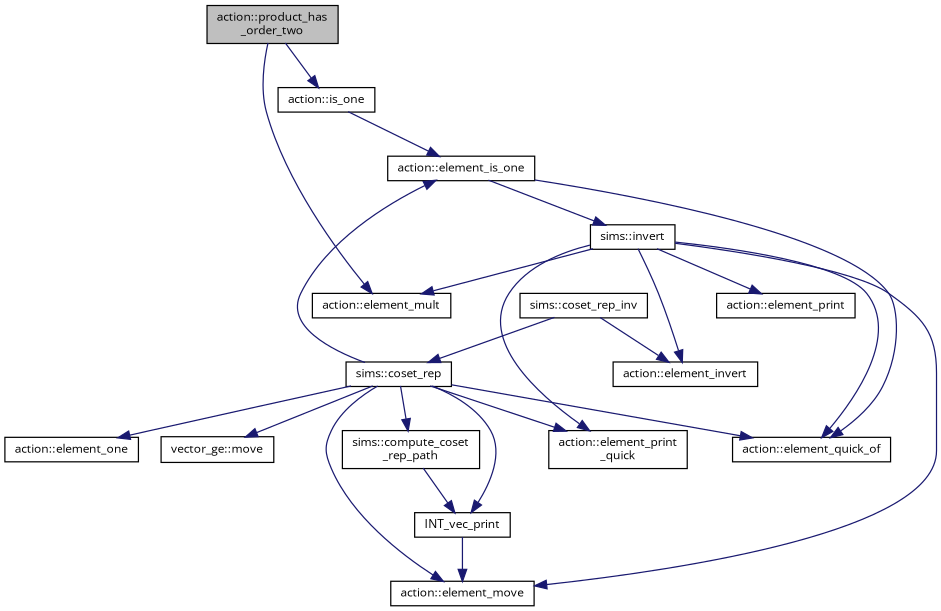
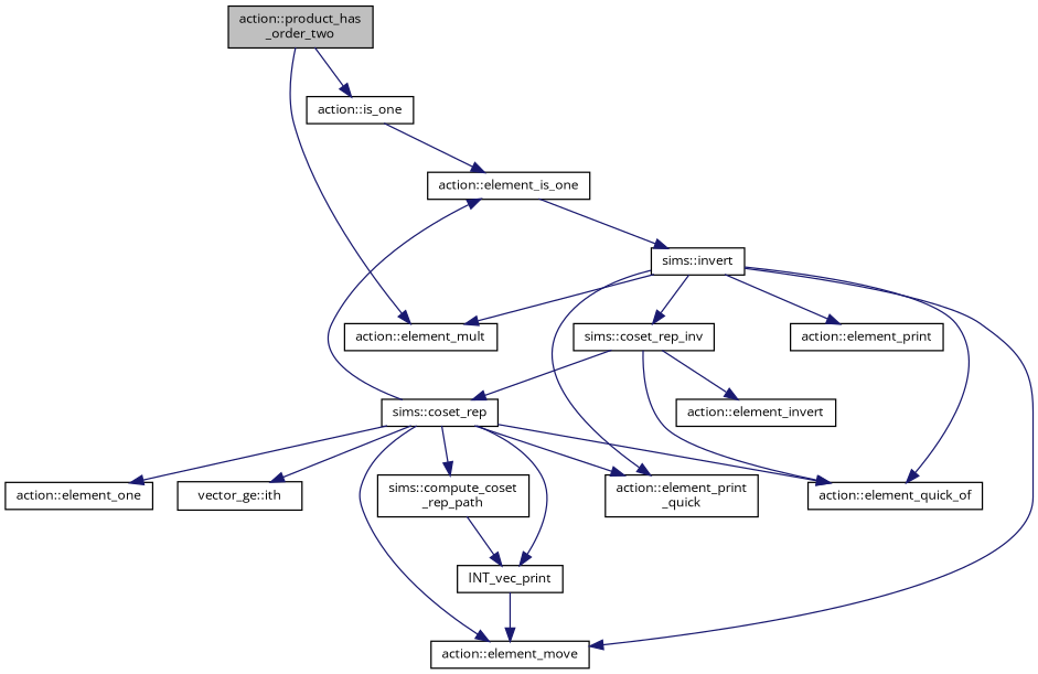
  digraph {
    fontname="Open Sans"
    rankdir=TB
    node [color=black fillcolor=white fontname="Open Sans" fontsize=10 shape=record style=filled]
    edge [color=midnightblue fontname="Open Sans" fontsize=10 labelfontname=Helvetica labelfontsize=10 style=solid]
    n1 [fillcolor=grey75 fontcolor=black height=0.2 label="action::product_has\l_order_two" width=0.4]
    n2 [height=0.2 label="action::element_mult" width=0.4]
    n3 [height=0.2 label="action::is_one" width=0.4]
    n4 [height=0.2 label="action::element_is_one" width=0.4]
    n5 [height=0.2 label="sims::invert" width=0.4]
    n6 [height=0.2 label="action::element_print\l_quick" width=0.4]
    n7 [height=0.2 label="action::element_move" width=0.4]
    n8 [height=0.2 label="action::element_quick_of" width=0.4]
    n9 [height=0.2 label="sims::coset_rep_inv" width=0.4]
    n10 [height=0.2 label="action::element_print" width=0.4]
    n11 [height=0.2 label="sims::coset_rep" width=0.4]
    n12 [height=0.2 label="action::element_invert" width=0.4]
    n13 [height=0.2 label="sims::compute_coset\l_rep_path" width=0.4]
    n14 [height=0.2 label=INT_vec_print width=0.4]
    n15 [height=0.2 label="action::element_one" width=0.4]
-   n16 [height=0.2 label="vector_ge::move" width=0.4]
+   n16 [height=0.2 label="vector_ge::ith" width=0.4]
    n1 -> n2
    n1 -> n3
    n3 -> n4
    n4 -> n5
    n5 -> n2
    n5 -> n6
    n5 -> n7
    n5 -> n8
-   n5 -> n12
+   n5 -> n9
    n5 -> n10
-   n4 -> n8
+   n9 -> n8
    n9 -> n11
    n9 -> n12
    n11 -> n4
    n11 -> n6
    n11 -> n7
    n11 -> n8
    n11 -> n13
    n11 -> n14
    n11 -> n15
    n11 -> n16
    n13 -> n14
    n14 -> n7
  }
